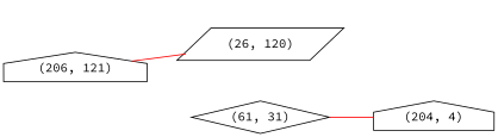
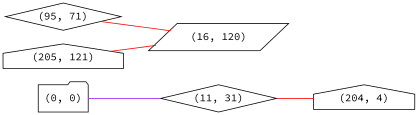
  graph {
    fontname="Source Code Pro"
    rankdir=LR
    node [fontname="Source Code Pro" shape=diamond]
    edge [color=red fontname="Source Code Pro" weight=1]
-   "(11, 31)" [label="(61, 31)"]
+   "(0, 0)" [shape=folder]
+   "(11, 31)"
    n3 [label="(204, 4)" shape=house]
-   "(16, 120)" [shape=parallelogram label="(26, 120)"]
-   "(206, 121)" [shape=house]
+   "(16, 120)" [shape=parallelogram]
+   "(95, 71)"
+   "(206, 121)" [shape=house label="(205, 121)"]
+   "(0, 0)" -- "(11, 31)" [color=purple weight=4]
    "(11, 31)" -- n3
+   "(95, 71)" -- "(16, 120)"
    "(206, 121)" -- "(16, 120)"
  }
